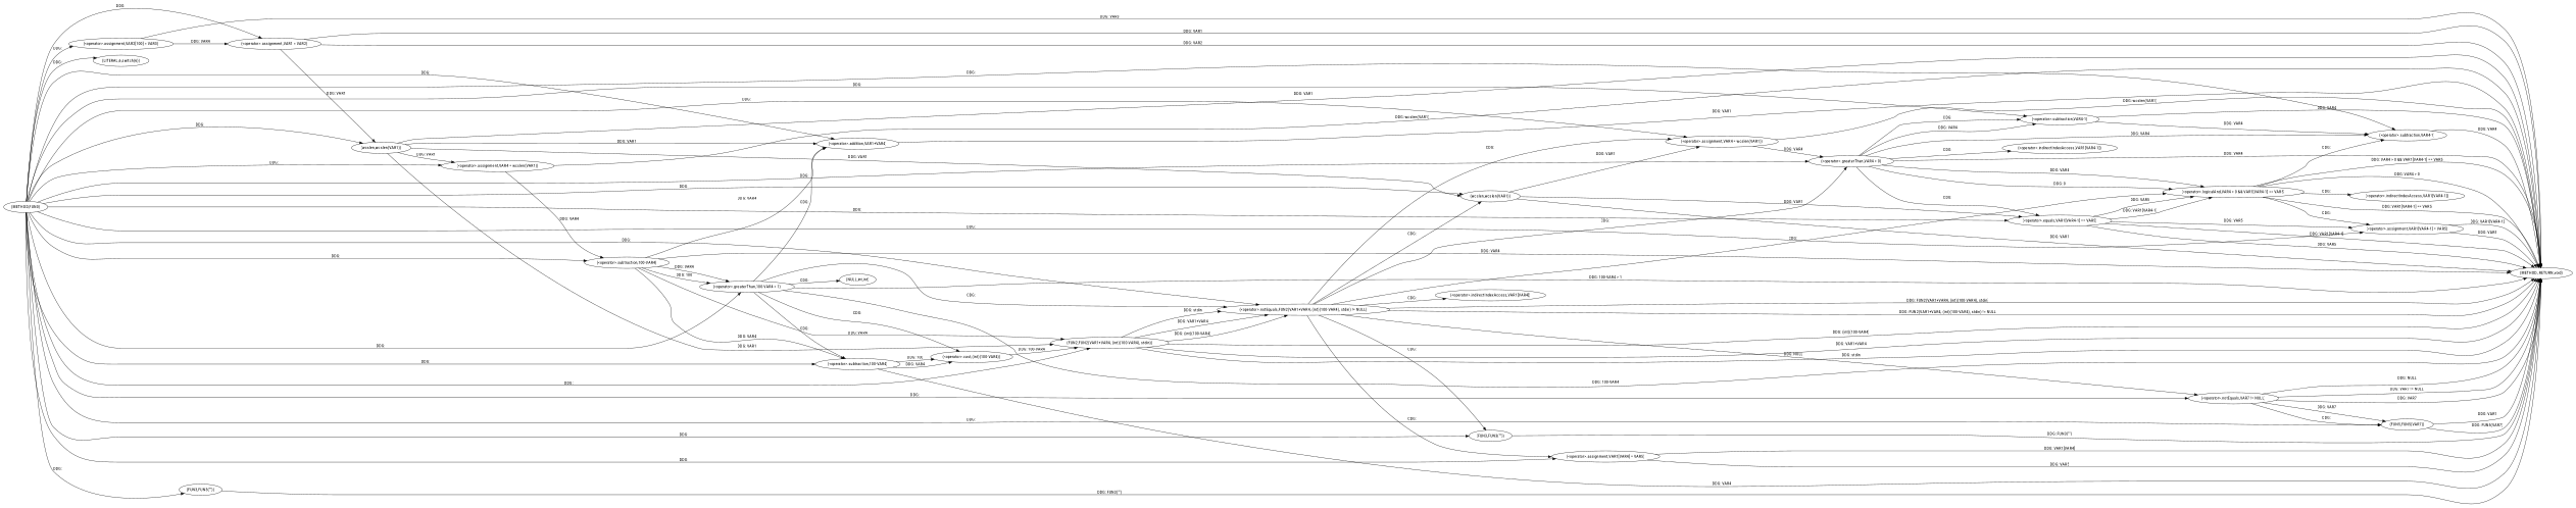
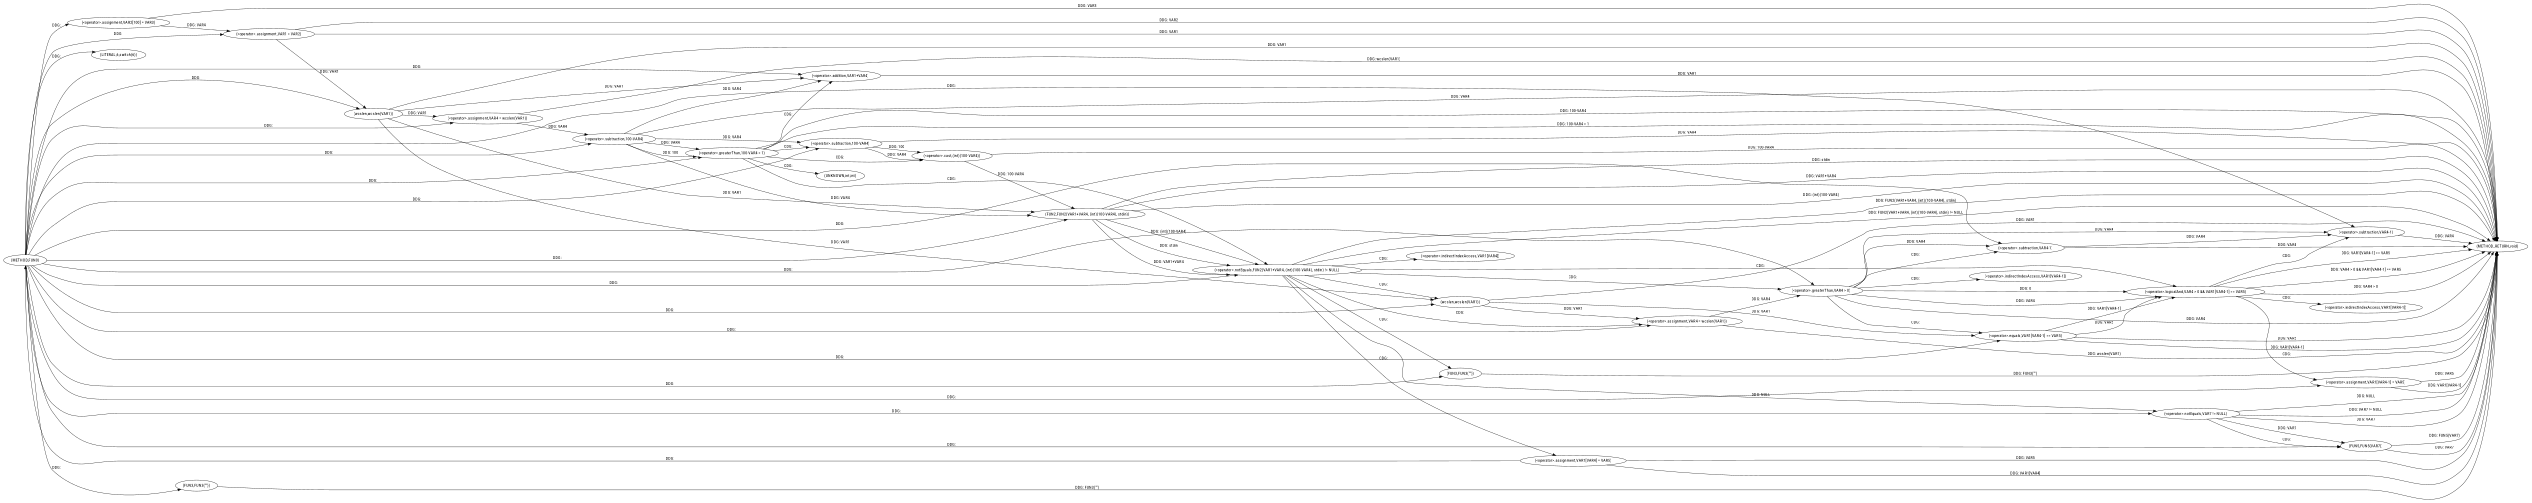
  digraph {
    fontname="Roboto Condensed"
    rankdir=LR
    node [fontname="Roboto Condensed"]
    edge [fontname="Roboto Condensed"]
    n1 [label="(METHOD,FUN0)"]
    n2 [label="(<operator>.assignment,VAR2[100] = VAR3)"]
    n3 [label="(<operator>.assignment,VAR1 = VAR2)"]
    n4 [label="(LITERAL,6,switch(6))"]
    n5 [label="(<operator>.assignment,VAR4 = wcslen(VAR1))"]
    n6 [label="(wcslen,wcslen(VAR1))"]
    n7 [label="(<operator>.greaterThan,100-VAR4 > 1)"]
    n8 [label="(<operator>.subtraction,100-VAR4)"]
    n9 [label="(<operator>.notEquals,FUN2(VAR1+VAR4, (int)(100-VAR4), stdin) != NULL)"]
    n10 [label="(FUN2,FUN2(VAR1+VAR4, (int)(100-VAR4), stdin))"]
    n11 [label="(<operator>.addition,VAR1+VAR4)"]
    n12 [label="(<operator>.subtraction,100-VAR4)"]
    n13 [label="(<operator>.assignment,VAR4 = wcslen(VAR1))"]
    n14 [label="(wcslen,wcslen(VAR1))"]
    n15 [label="(<operator>.greaterThan,VAR4 > 0)"]
    n16 [label="(<operator>.equals,VAR1[VAR4-1] == VAR5)"]
    n17 [label="(<operator>.subtraction,VAR4-1)"]
    n18 [label="(<operator>.assignment,VAR1[VAR4-1] = VAR5)"]
    n19 [label="(<operator>.subtraction,VAR4-1)"]
    n20 [label="(FUN3,FUN3(\"\"))"]
    n21 [label="(<operator>.assignment,VAR1[VAR4] = VAR5)"]
    n22 [label="(FUN3,FUN3(\"\"))"]
    n23 [label="(<operator>.notEquals,VAR7 != NULL)"]
    n24 [label="(FUN5,FUN5(VAR7))"]
    n25 [label="(METHOD_RETURN,void)"]
    n26 [label="(<operator>.cast,(int)(100-VAR4))"]
-   n27 [label="(NULL,int,int)"]
+   n27 [label="(UNKNOWN,int,int)"]
    n28 [label="(<operator>.logicalAnd,VAR4 > 0 && VAR1[VAR4-1] == VAR5)"]
    n29 [label="(<operator>.indirectIndexAccess,VAR1[VAR4])"]
    n30 [label="(<operator>.indirectIndexAccess,VAR1[VAR4-1])"]
    n31 [label="(<operator>.indirectIndexAccess,VAR1[VAR4-1])"]
    n1 -> n2 [label="DDG: "]
    n1 -> n3 [label="DDG: "]
    n1 -> n4 [label="DDG: "]
    n1 -> n5 [label="DDG: "]
    n1 -> n6 [label="DDG: "]
    n1 -> n7 [label="DDG: "]
    n1 -> n8 [label="DDG: "]
    n1 -> n9 [label="DDG: "]
    n1 -> n10 [label="DDG: "]
    n1 -> n11 [label="DDG: "]
    n1 -> n12 [label="DDG: "]
    n1 -> n13 [label="DDG: "]
    n1 -> n14 [label="DDG: "]
    n1 -> n15 [label="DDG: "]
    n1 -> n16 [label="DDG: "]
    n1 -> n17 [label="DDG: "]
    n1 -> n18 [label="DDG: "]
    n1 -> n19 [label="DDG: "]
    n1 -> n20 [label="DDG: "]
-   n1 -> n21 [label="DDG: "]
+   n21 -> n1 [label="DDG: "]
    n1 -> n22 [label="DDG: "]
    n1 -> n23 [label="DDG: "]
    n1 -> n24 [label="DDG: "]
    n2 -> n3 [label="DDG: VAR4"]
    n2 -> n25 [label="DDG: VAR3"]
    n3 -> n6 [label="DDG: VAR1"]
    n3 -> n25 [label="DDG: VAR1"]
    n3 -> n25 [label="DDG: VAR2"]
    n5 -> n8 [label="DDG: VAR4"]
    n5 -> n25 [label="DDG: wcslen(VAR1)"]
    n6 -> n5 [label="DDG: VAR1"]
    n6 -> n10 [label="DDG: VAR1"]
    n6 -> n11 [label="DDG: VAR1"]
    n6 -> n14 [label="DDG: VAR1"]
    n6 -> n25 [label="DDG: VAR1"]
    n7 -> n9 [label="CDG: "]
    n7 -> n11 [label="CDG: "]
    n7 -> n12 [label="CDG: "]
    n7 -> n25 [label="DDG: 100-VAR4 > 1"]
    n7 -> n25 [label="DDG: 100-VAR4"]
    n7 -> n26 [label="CDG: "]
    n7 -> n27 [label="CDG: "]
    n8 -> n7 [label="DDG: 100"]
    n8 -> n7 [label="DDG: VAR4"]
    n8 -> n10 [label="DDG: VAR4"]
    n8 -> n11 [label="DDG: VAR4"]
    n8 -> n12 [label="DDG: VAR4"]
    n8 -> n25 [label="DDG: VAR4"]
    n9 -> n13 [label="CDG: "]
    n9 -> n14 [label="CDG: "]
    n9 -> n15 [label="CDG: "]
    n9 -> n20 [label="CDG: "]
    n9 -> n21 [label="CDG: "]
    n9 -> n23 [label="DDG: NULL"]
    n9 -> n25 [label="DDG: FUN2(VAR1+VAR4, (int)(100-VAR4), stdin)"]
    n9 -> n25 [label="DDG: FUN2(VAR1+VAR4, (int)(100-VAR4), stdin) != NULL"]
    n9 -> n28 [label="CDG: "]
    n9 -> n29 [label="CDG: "]
    n10 -> n9 [label="DDG: VAR1+VAR4"]
    n10 -> n9 [label="DDG: (int)(100-VAR4)"]
    n10 -> n9 [label="DDG: stdin"]
    n10 -> n25 [label="DDG: (int)(100-VAR4)"]
    n10 -> n25 [label="DDG: VAR1+VAR4"]
    n10 -> n25 [label="DDG: stdin"]
    n11 -> n25 [label="DDG: VAR1"]
    n12 -> n25 [label="DDG: VAR4"]
    n12 -> n26 [label="DDG: 100"]
    n12 -> n26 [label="DDG: VAR4"]
    n13 -> n15 [label="DDG: VAR4"]
    n13 -> n25 [label="DDG: wcslen(VAR1)"]
    n14 -> n13 [label="DDG: VAR1"]
    n14 -> n16 [label="DDG: VAR1"]
    n14 -> n25 [label="DDG: VAR1"]
    n15 -> n16 [label="CDG: "]
    n15 -> n17 [label="DDG: VAR4"]
    n15 -> n17 [label="CDG: "]
    n15 -> n19 [label="DDG: VAR4"]
    n15 -> n25 [label="DDG: VAR4"]
    n15 -> n28 [label="DDG: VAR4"]
    n15 -> n28 [label="DDG: 0"]
    n15 -> n30 [label="CDG: "]
-   n16 -> n18 [label="DDG: VAR5"]
    n16 -> n25 [label="DDG: VAR1[VAR4-1]"]
    n16 -> n25 [label="DDG: VAR5"]
    n16 -> n28 [label="DDG: VAR1[VAR4-1]"]
    n16 -> n28 [label="DDG: VAR5"]
    n17 -> n19 [label="DDG: VAR4"]
    n17 -> n25 [label="DDG: VAR4"]
    n18 -> n25 [label="DDG: VAR1[VAR4-1]"]
    n18 -> n25 [label="DDG: VAR5"]
    n19 -> n25 [label="DDG: VAR4"]
    n20 -> n25 [label="DDG: FUN3(\"\")"]
    n21 -> n25 [label="DDG: VAR5"]
    n21 -> n25 [label="DDG: VAR1[VAR4]"]
    n22 -> n25 [label="DDG: FUN3(\"\")"]
    n23 -> n24 [label="DDG: VAR7"]
    n23 -> n24 [label="CDG: "]
    n23 -> n25 [label="DDG: NULL"]
    n23 -> n25 [label="DDG: VAR7 != NULL"]
    n23 -> n25 [label="DDG: VAR7"]
    n24 -> n25 [label="DDG: VAR7"]
    n24 -> n25 [label="DDG: FUN5(VAR7)"]
    n26 -> n10 [label="DDG: 100-VAR4"]
+   n26 -> n25 [label="DDG: 100-VAR4"]
    n28 -> n18 [label="CDG: "]
    n28 -> n19 [label="CDG: "]
    n28 -> n25 [label="DDG: VAR1[VAR4-1] == VAR5"]
    n28 -> n25 [label="DDG: VAR4 > 0 && VAR1[VAR4-1] == VAR5"]
    n28 -> n25 [label="DDG: VAR4 > 0"]
    n28 -> n31 [label="CDG: "]
  }
